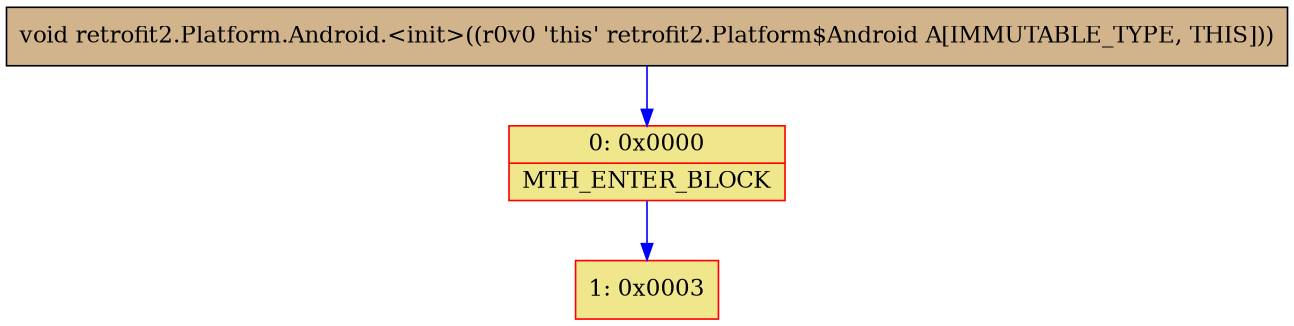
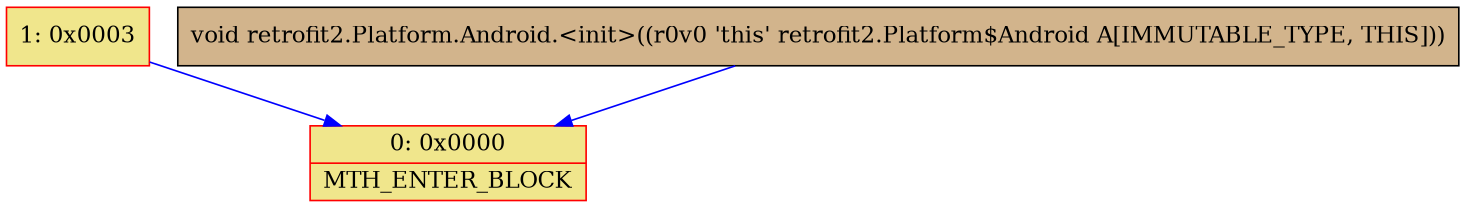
  digraph {
    node [color=red shape=record style=filled fillcolor=khaki]
    edge [color=blue]
    n1 [label="{0\:\ 0x0000|MTH_ENTER_BLOCK\l}"]
    n2 [label="{1\:\ 0x0003}"]
    n3 [label="{void retrofit2.Platform.Android.\<init\>((r0v0 'this' retrofit2.Platform$Android A[IMMUTABLE_TYPE, THIS])) }" fillcolor=tan color=""]
    subgraph cluster_1 {
      label="R(0)"
    }
-   n1 -> n2
+   n2 -> n1
    n3 -> n1
  }
